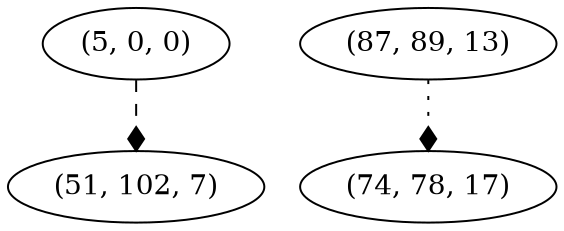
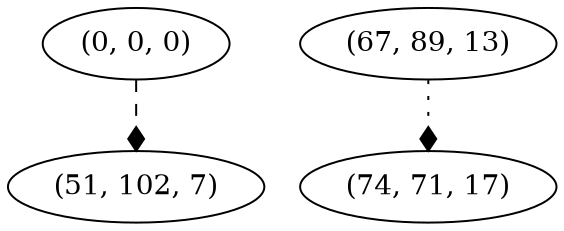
  digraph {
    edge [arrowhead=diamond]
-   "(0, 0, 0)" [label="(5, 0, 0)"]
+   "(0, 0, 0)"
    "(51, 102, 7)"
-   "(67, 89, 13)" [label="(87, 89, 13)"]
-   "(74, 78, 17)"
+   "(67, 89, 13)"
+   "(74, 78, 17)" [label="(74, 71, 17)"]
    "(0, 0, 0)" -> "(51, 102, 7)" [style=dashed]
    "(67, 89, 13)" -> "(74, 78, 17)" [style=dotted]
  }
